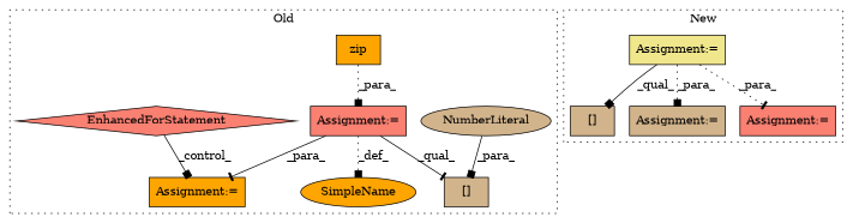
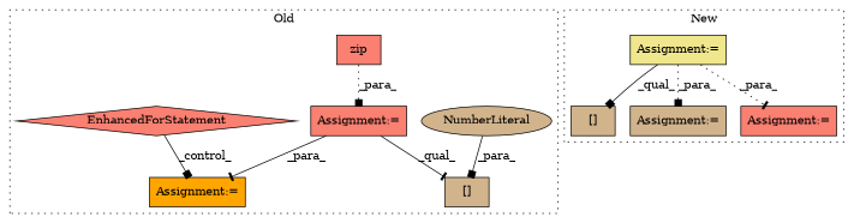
  digraph {
    node [a=7 fillcolor=tan l=1 s="604,699" shape=box style=filled]
    edge [arrowhead=box style=solid]
-   n1 [a=32 fillcolor=orange l="4,1" label=zip s="682,698"]
+   n1 [a=32 fillcolor=salmon l="4,1" label=zip s="682,698"]
    n2 [fillcolor=salmon l="67,2" label="Assignment:="]
    n3 [a=70 fillcolor=salmon l="67,2" label=EnhancedForStatement shape=diamond]
    n4 [fillcolor=orange label="Assignment:=" s=713]
-   n5 [a=42 fillcolor=orange l=4 label=SimpleName s=675 shape=ellipse]
    n6 [a=2 l="21,1" label="[]" s="750,772"]
    n7 [a=34 label=NumberLiteral s=771 shape=ellipse]
    n8 [a=2 l="4,1" label="[]" s="1574,1579"]
    n9 [fillcolor=khaki label="Assignment:=" s=1151]
    n10 [l=2 label="Assignment:=" s=1541]
    n11 [fillcolor=salmon l=2 label="Assignment:=" s=1572]
    subgraph cluster_1 {
      label=Old
      style=dotted
      n1
      n2
      n3
      n4
-     n5
      n6
      n7
    }
    subgraph cluster_2 {
      label=New
      style=dotted
      n8
      n9
      n10
      n11
    }
    n1 -> n2 [label=_para_ style=dotted]
    n2 -> n4 [arrowhead=tee label=_para_]
-   n2 -> n5 [label=_def_ style=dotted]
    n2 -> n6 [arrowhead=tee label=_qual_]
    n3 -> n4 [label=_control_]
    n7 -> n6 [label=_para_]
    n9 -> n8 [label=_qual_]
    n9 -> n10 [label=_para_ style=dotted]
    n9 -> n11 [arrowhead=tee label=_para_ style=dotted]
  }
